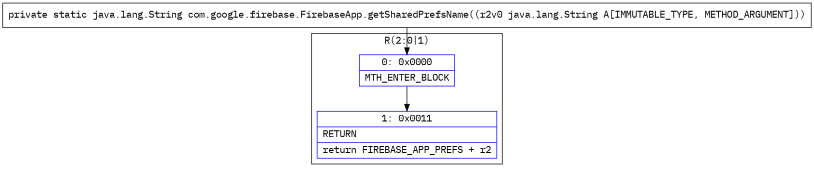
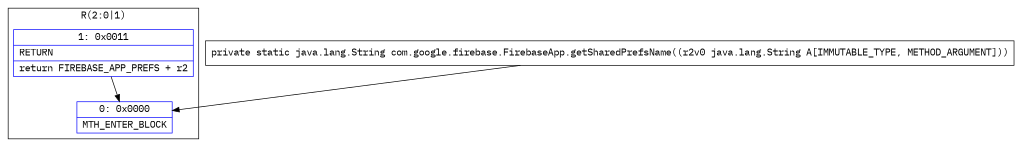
  digraph {
    fontname="IBM Plex Mono"
    node [color=blue shape=record fontname="IBM Plex Mono"]
    edge [fontname="IBM Plex Mono"]
    n1 [label="{0\:\ 0x0000|MTH_ENTER_BLOCK\l}"]
    n2 [label="{1\:\ 0x0011|RETURN\l|return FIREBASE_APP_PREFS + r2\l}"]
    n3 [label="{private static java.lang.String com.google.firebase.FirebaseApp.getSharedPrefsName((r2v0 java.lang.String A[IMMUTABLE_TYPE, METHOD_ARGUMENT])) }" color=""]
    subgraph cluster_1 {
      label="R(2:0|1)"
      n1
      n2
    }
-   n1 -> n2
+   n2 -> n1
    n3 -> n1
  }
